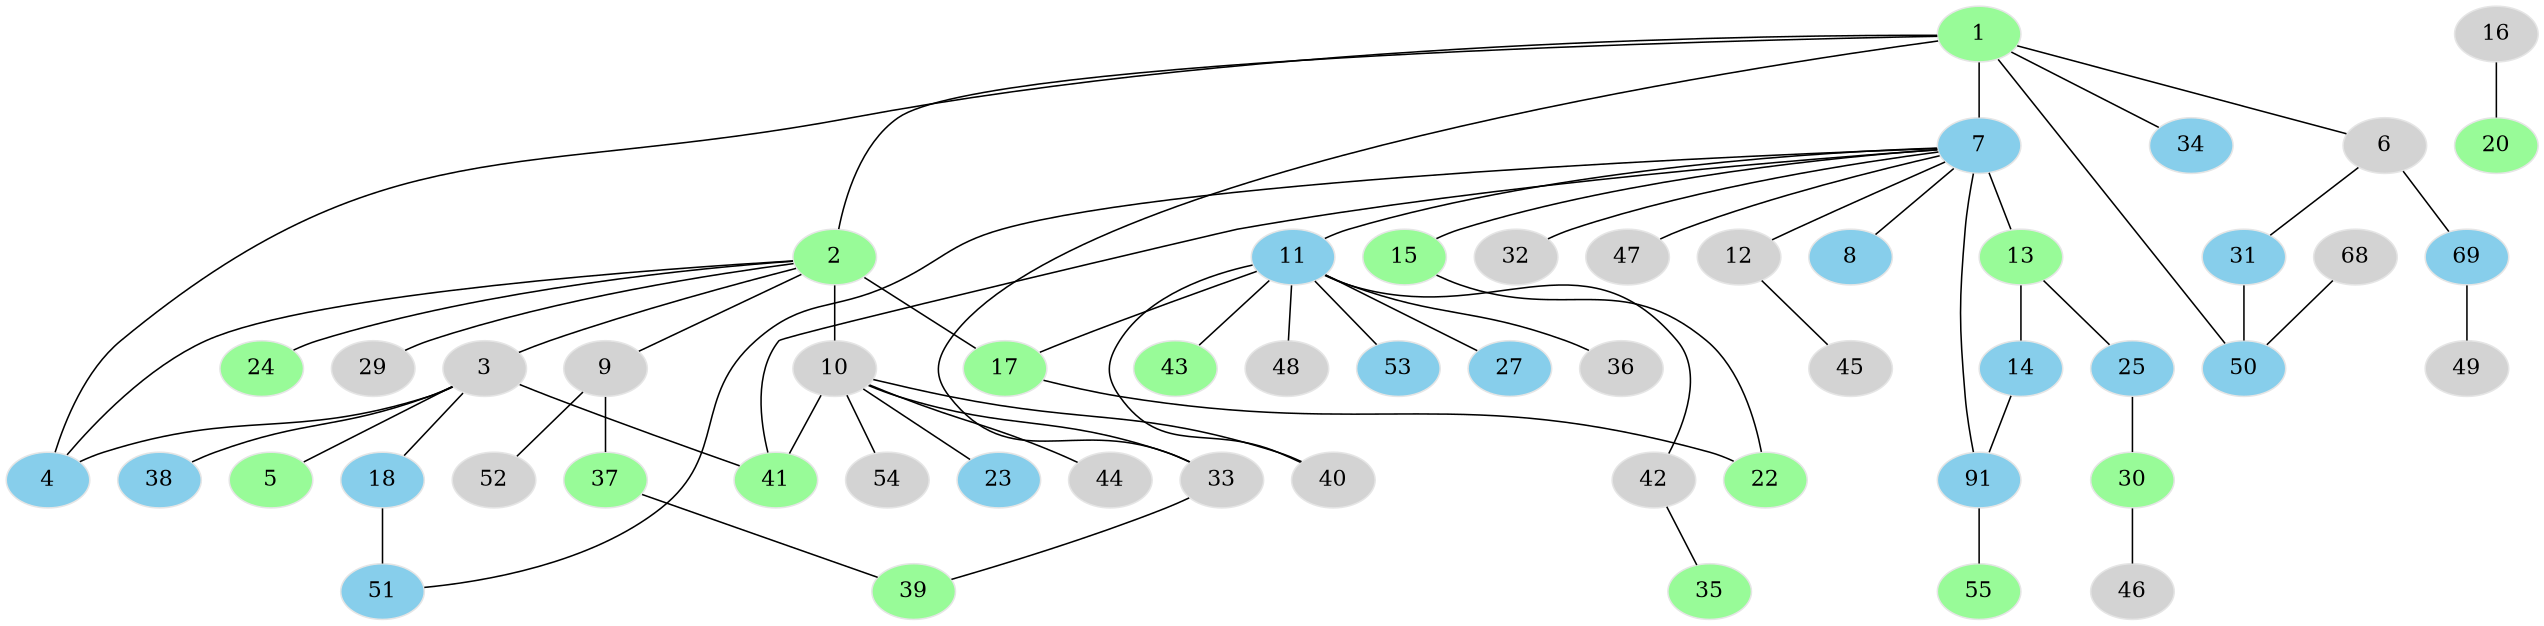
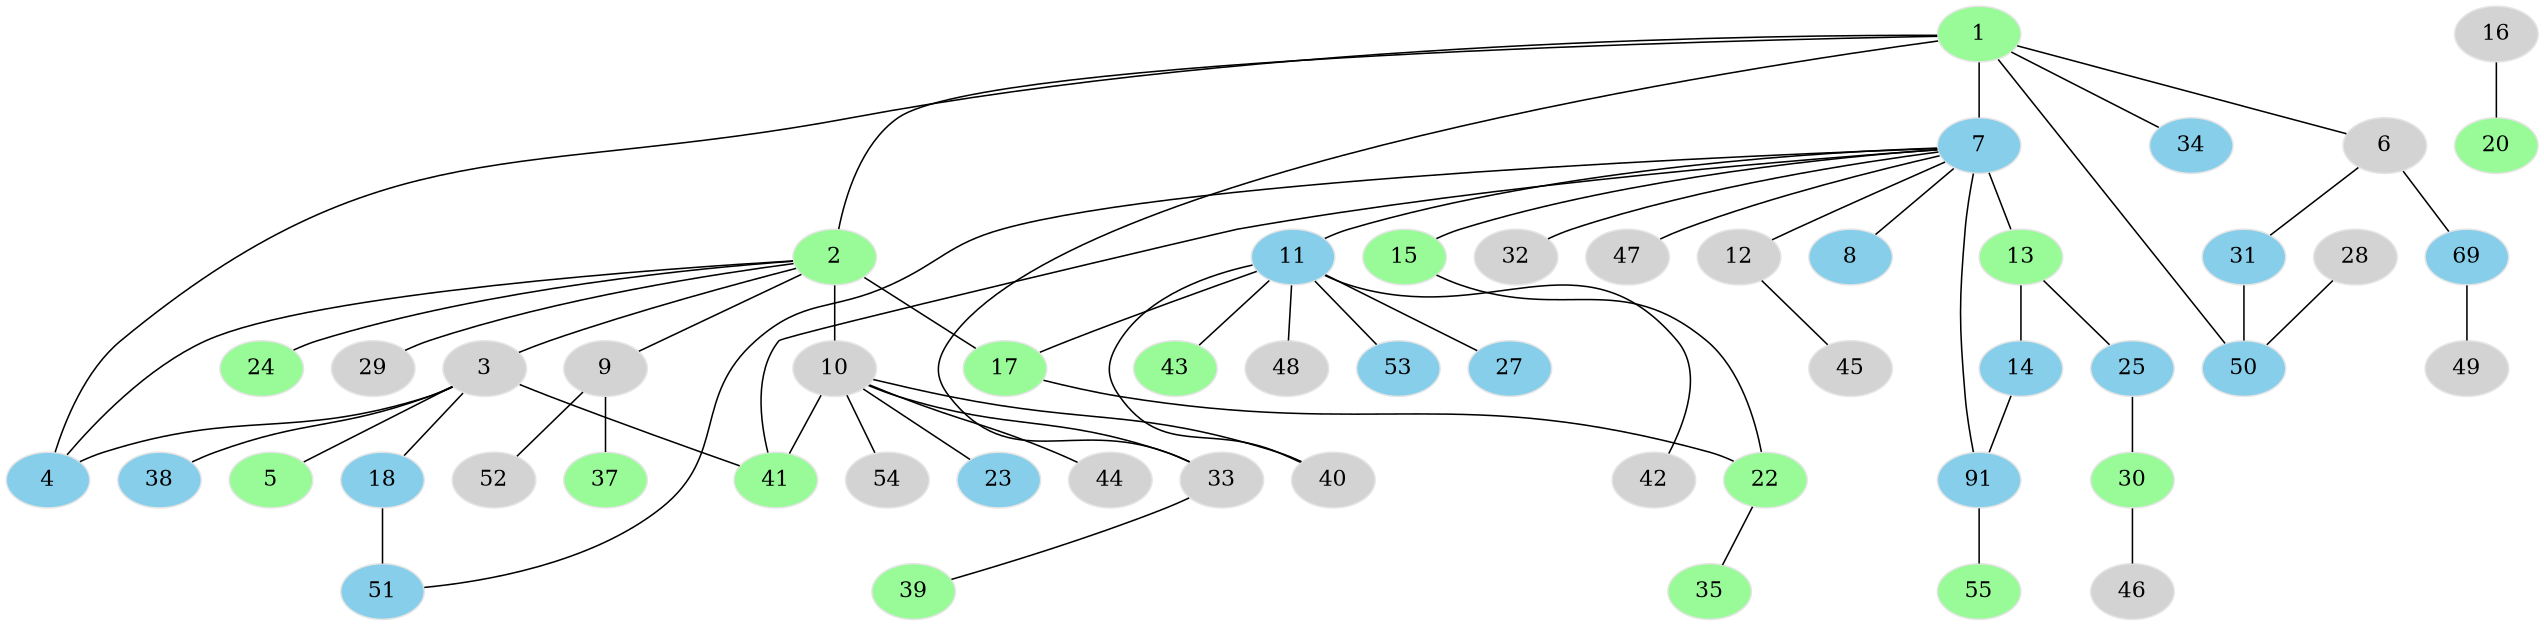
  graph {
    node [color=gray90 fillcolor=lightgrey style=filled]
    edge [weight=1.0]
    1 [fillcolor=palegreen]
    2 [fillcolor=palegreen]
    4 [fillcolor=skyblue]
    6
    7 [fillcolor=skyblue]
    33
    34 [fillcolor=skyblue]
    50 [fillcolor=skyblue]
    3
    9
    10
    17 [fillcolor=palegreen]
    24 [fillcolor=palegreen]
    29
    n15 [fillcolor=skyblue label=69]
    31 [fillcolor=skyblue]
    41 [fillcolor=palegreen]
    8 [fillcolor=skyblue]
    11 [fillcolor=skyblue]
    12
    13 [fillcolor=palegreen]
    15 [fillcolor=palegreen]
    n23 [fillcolor=skyblue label=91]
    32
    47
    51 [fillcolor=skyblue]
    39 [fillcolor=palegreen]
    5 [fillcolor=palegreen]
    18 [fillcolor=skyblue]
    38 [fillcolor=skyblue]
    37 [fillcolor=palegreen]
    52
    23 [fillcolor=skyblue]
    40
    44
    54
    22 [fillcolor=palegreen]
-   28 [label=68]
+   28
    49
    27 [fillcolor=skyblue]
-   36
    42
    43 [fillcolor=palegreen]
    48
    53 [fillcolor=skyblue]
    45
    14 [fillcolor=skyblue]
    25 [fillcolor=skyblue]
    55 [fillcolor=palegreen]
    20 [fillcolor=palegreen]
    16
    30 [fillcolor=palegreen]
    35 [fillcolor=palegreen]
    46
    1 -- 2
    1 -- 4
    1 -- 6
    1 -- 7
    1 -- 33
    1 -- 34
    1 -- 50
    2 -- 4
    2 -- 3
    2 -- 9
    2 -- 10
    2 -- 17 [weight=7.0]
    2 -- 24
    2 -- 29
    6 -- n15 [weight=2.0]
    6 -- 31
    7 -- 41
    7 -- 8
    7 -- 11
    7 -- 12
    7 -- 13 [weight=9.0]
    7 -- 15
    7 -- n23
    7 -- 32
    7 -- 47
    7 -- 51
    33 -- 39
    3 -- 4
    3 -- 41
    3 -- 5
    3 -- 18
    3 -- 38
    9 -- 37
    9 -- 52
    10 -- 33
    10 -- 41
    10 -- 23
    10 -- 40
    10 -- 44
    10 -- 54
    17 -- 22
    n15 -- 49
    31 -- 50 [weight=3.0]
    11 -- 17
    11 -- 40
    11 -- 27
-   11 -- 36
    11 -- 42
    11 -- 43
    11 -- 48
    11 -- 53
    12 -- 45
    13 -- 14
    13 -- 25
    15 -- 22
    n23 -- 55
    18 -- 51 [weight=2.0]
-   37 -- 39
-   42 -- 35
+   22 -- 35
    28 -- 50
    14 -- n23
    25 -- 30
    16 -- 20
    30 -- 46
  }
